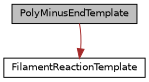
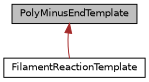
  digraph {
    node [color=black fontname=Helvetica fontsize=10 shape=record style=filled]
    n1 [fillcolor=grey75 fontcolor=black height=0.2 label=PolyMinusEndTemplate width=0.4]
    n2 [fillcolor=white height=0.2 label=FilamentReactionTemplate width=0.4]
-   n2 -> n1 [color=brown dir=back fontname=Helvetica fontsize=10 labelfontname=Helvetica labelfontsize=10 style=solid]
+   n1 -> n2 [color=brown dir=back fontname=Helvetica fontsize=10 labelfontname=Helvetica labelfontsize=10 style=solid]
  }
